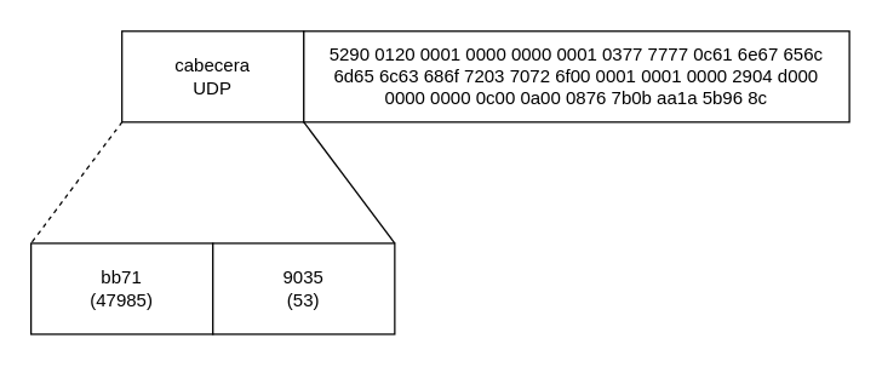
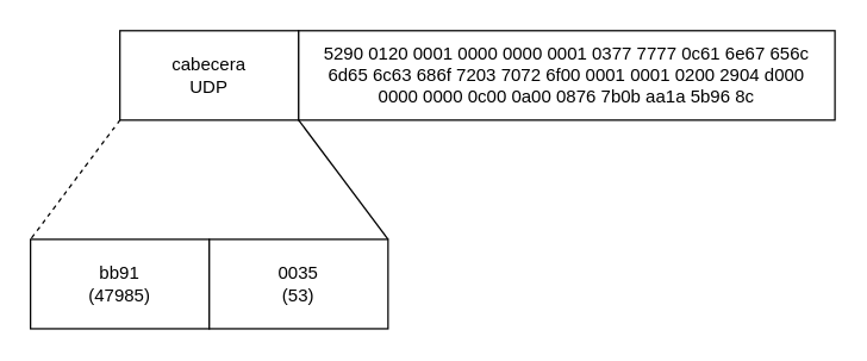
  <mxCell id="0" />
  <mxCell id="1" parent="0" />
  <mxCell id="2" value="" style="group" vertex="1" connectable="0" parent="1"><mxGeometry x="20" y="20" width="540" height="200" as="geometry" /></mxCell>
  <mxCell id="3" style="edgeStyle=none;curved=1;rounded=0;orthogonalLoop=1;jettySize=auto;html=1;exitX=1;exitY=1;exitDx=0;exitDy=0;fontSize=12;startSize=8;endSize=8;entryX=1;entryY=0;entryDx=0;entryDy=0;endArrow=none;endFill=0;" edge="1" parent="2" source="5" target="8"><mxGeometry relative="1" as="geometry"><mxPoint x="400" y="130" as="targetPoint" /></mxGeometry></mxCell>
  <mxCell id="4" style="edgeStyle=none;curved=1;rounded=0;orthogonalLoop=1;jettySize=auto;html=1;exitX=0;exitY=1;exitDx=0;exitDy=0;entryX=0;entryY=0;entryDx=0;entryDy=0;fontSize=12;startSize=8;endSize=8;endArrow=none;endFill=0;dashed=1;" edge="1" parent="2" source="5" target="7"><mxGeometry relative="1" as="geometry"><mxPoint x="-60" y="140" as="targetPoint" /></mxGeometry></mxCell>
  <mxCell id="5" value="&lt;div&gt;cabecera&lt;/div&gt;&lt;div&gt;UDP&lt;/div&gt;" style="rounded=0;whiteSpace=wrap;html=1;" parent="2" vertex="1"><mxGeometry x="60" width="120" height="60" as="geometry" /></mxCell>
- <mxCell id="6" value="&lt;div&gt;5290 0120 0001 0000 0000 0001 0377 7777 0c61 6e67 656c&lt;/div&gt;&lt;div&gt;6d65 6c63 686f 7203 7072 6f00 0001 0001 0000 2904 d000&lt;/div&gt;&lt;div&gt;0000 0000 0c00 0a00 0876 7b0b aa1a 5b96 8c&lt;/div&gt;" style="rounded=0;whiteSpace=wrap;html=1;fontColor=light-dark(#000000,#FFFF00);" vertex="1" parent="2"><mxGeometry x="180" width="360" height="60" as="geometry" /></mxCell>
- <mxCell id="7" value="&lt;div&gt;bb71&lt;/div&gt;&lt;div&gt;(47985)&lt;/div&gt;" style="rounded=0;whiteSpace=wrap;html=1;fontColor=light-dark(#000000,#00FFFF);" vertex="1" parent="2"><mxGeometry y="140" width="120" height="60" as="geometry" /></mxCell>
- <mxCell id="8" value="&lt;div&gt;9035&lt;/div&gt;&lt;div&gt;(53)&lt;/div&gt;" style="rounded=0;whiteSpace=wrap;html=1;fontColor=light-dark(#000000,#FF00FF);" vertex="1" parent="2"><mxGeometry x="120" y="140" width="120" height="60" as="geometry" /></mxCell>
+ <mxCell id="6" value="&lt;div&gt;5290 0120 0001 0000 0000 0001 0377 7777 0c61 6e67 656c&lt;/div&gt;&lt;div&gt;6d65 6c63 686f 7203 7072 6f00 0001 0001 0200 2904 d000&lt;/div&gt;&lt;div&gt;0000 0000 0c00 0a00 0876 7b0b aa1a 5b96 8c&lt;/div&gt;" style="rounded=0;whiteSpace=wrap;html=1;fontColor=light-dark(#000000,#FFFF00);" vertex="1" parent="2"><mxGeometry x="180" width="360" height="60" as="geometry" /></mxCell>
+ <mxCell id="7" value="&lt;div&gt;bb91&lt;/div&gt;&lt;div&gt;(47985)&lt;/div&gt;" style="rounded=0;whiteSpace=wrap;html=1;fontColor=light-dark(#000000,#00FFFF);" vertex="1" parent="2"><mxGeometry y="140" width="120" height="60" as="geometry" /></mxCell>
+ <mxCell id="8" value="&lt;div&gt;0035&lt;/div&gt;&lt;div&gt;(53)&lt;/div&gt;" style="rounded=0;whiteSpace=wrap;html=1;fontColor=light-dark(#000000,#FF00FF);" vertex="1" parent="2"><mxGeometry x="120" y="140" width="120" height="60" as="geometry" /></mxCell>
